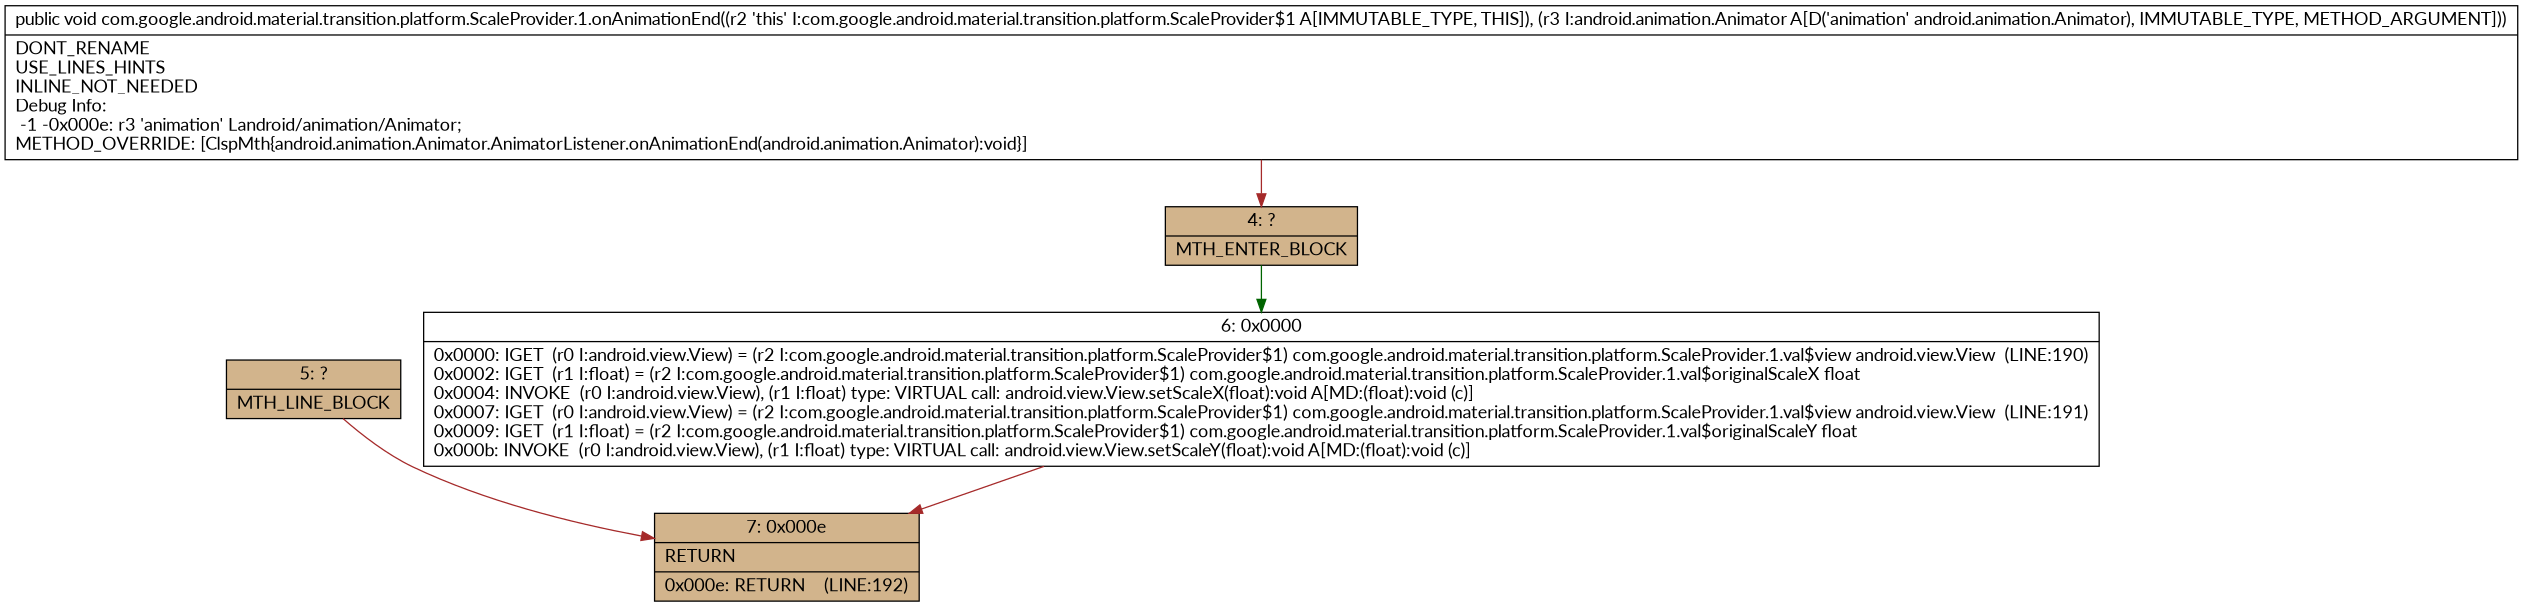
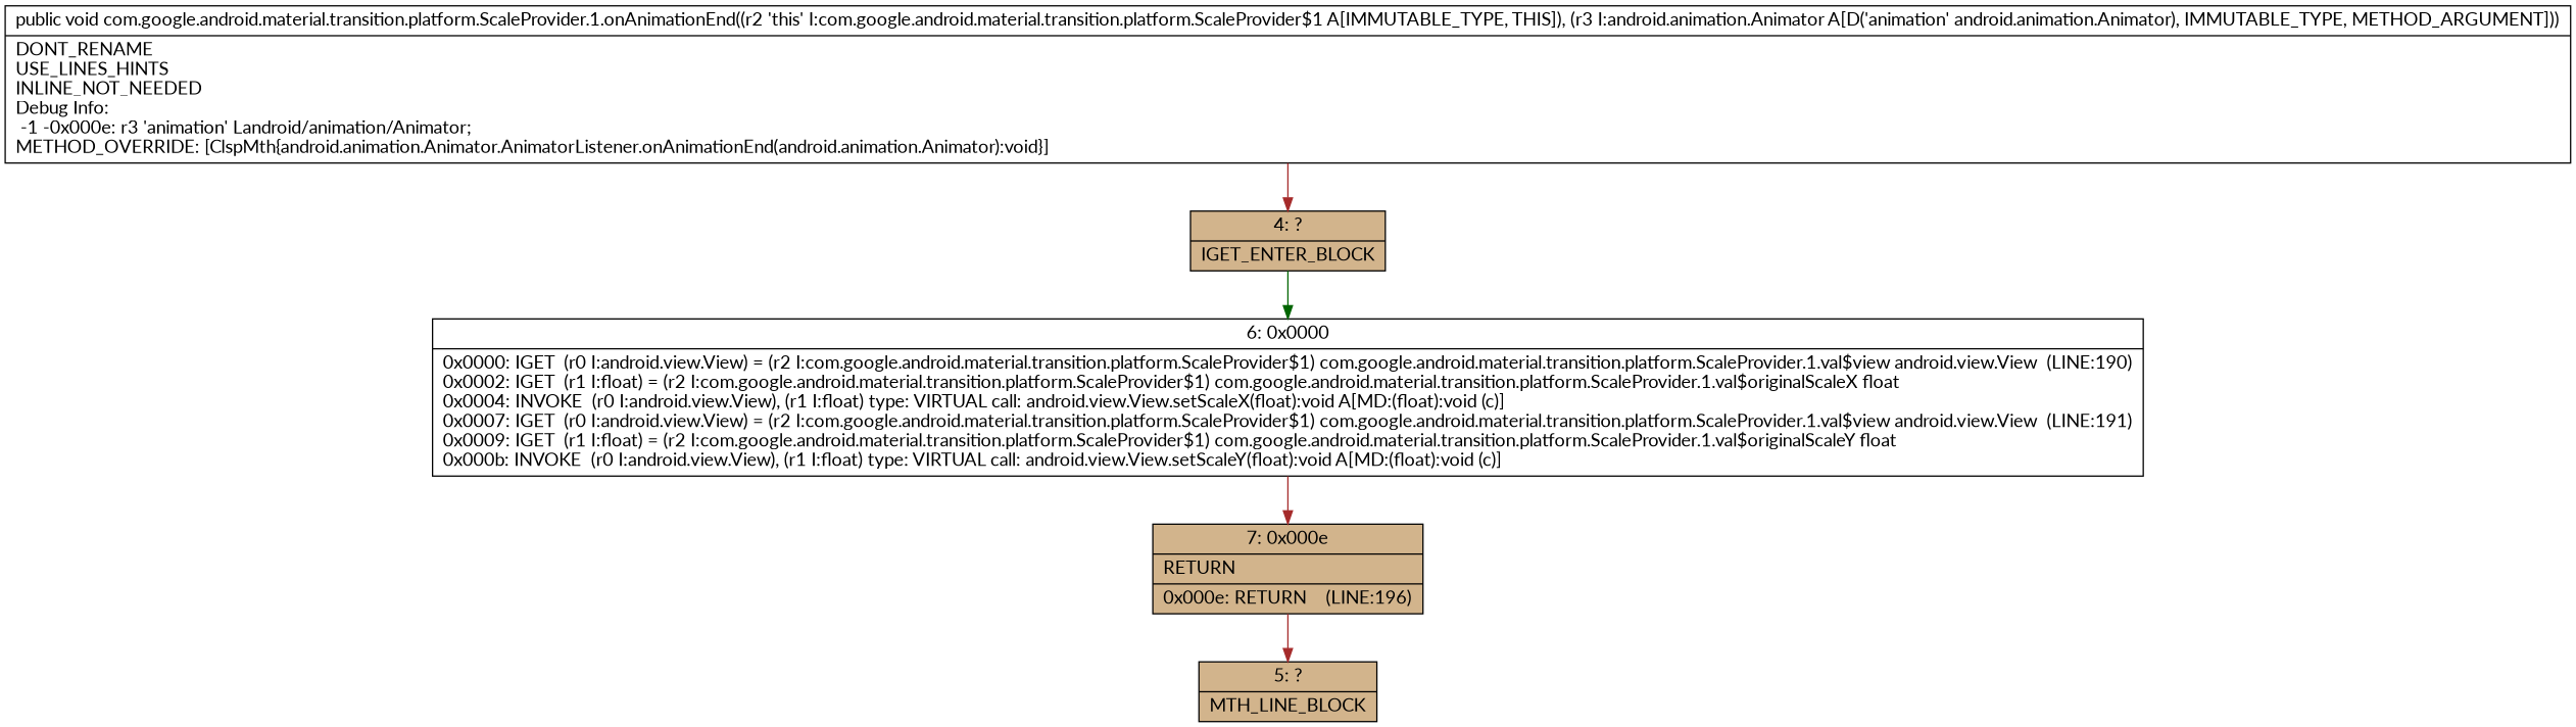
  digraph {
    fontname=Lato
    node [fillcolor=tan fontname=Lato shape=record style=filled]
    edge [color=brown fontname=Lato]
-   n1 [label="{4\:\ ?|MTH_ENTER_BLOCK\l}"]
+   n1 [label="{4\:\ ?|IGET_ENTER_BLOCK\l}"]
    n2 [fillcolor=white label="{6\:\ 0x0000|0x0000: IGET  (r0 I:android.view.View) = (r2 I:com.google.android.material.transition.platform.ScaleProvider$1) com.google.android.material.transition.platform.ScaleProvider.1.val$view android.view.View  (LINE:190)\l0x0002: IGET  (r1 I:float) = (r2 I:com.google.android.material.transition.platform.ScaleProvider$1) com.google.android.material.transition.platform.ScaleProvider.1.val$originalScaleX float \l0x0004: INVOKE  (r0 I:android.view.View), (r1 I:float) type: VIRTUAL call: android.view.View.setScaleX(float):void A[MD:(float):void (c)]\l0x0007: IGET  (r0 I:android.view.View) = (r2 I:com.google.android.material.transition.platform.ScaleProvider$1) com.google.android.material.transition.platform.ScaleProvider.1.val$view android.view.View  (LINE:191)\l0x0009: IGET  (r1 I:float) = (r2 I:com.google.android.material.transition.platform.ScaleProvider$1) com.google.android.material.transition.platform.ScaleProvider.1.val$originalScaleY float \l0x000b: INVOKE  (r0 I:android.view.View), (r1 I:float) type: VIRTUAL call: android.view.View.setScaleY(float):void A[MD:(float):void (c)]\l}"]
-   n3 [label="{7\:\ 0x000e|RETURN\l|0x000e: RETURN    (LINE:192)\l}"]
+   n3 [label="{7\:\ 0x000e|RETURN\l|0x000e: RETURN    (LINE:196)\l}"]
    n4 [label="{5\:\ ?|MTH_LINE_BLOCK\l}"]
    n5 [fillcolor=white label="{public void com.google.android.material.transition.platform.ScaleProvider.1.onAnimationEnd((r2 'this' I:com.google.android.material.transition.platform.ScaleProvider$1 A[IMMUTABLE_TYPE, THIS]), (r3 I:android.animation.Animator A[D('animation' android.animation.Animator), IMMUTABLE_TYPE, METHOD_ARGUMENT]))  | DONT_RENAME\lUSE_LINES_HINTS\lINLINE_NOT_NEEDED\lDebug Info:\l  \-1 \-0x000e: r3 'animation' Landroid\/animation\/Animator;\lMETHOD_OVERRIDE: [ClspMth\{android.animation.Animator.AnimatorListener.onAnimationEnd(android.animation.Animator):void\}]\l}"]
    n1 -> n2 [color=darkgreen]
    n2 -> n3
-   n4 -> n3
+   n3 -> n4
    n5 -> n1
  }
